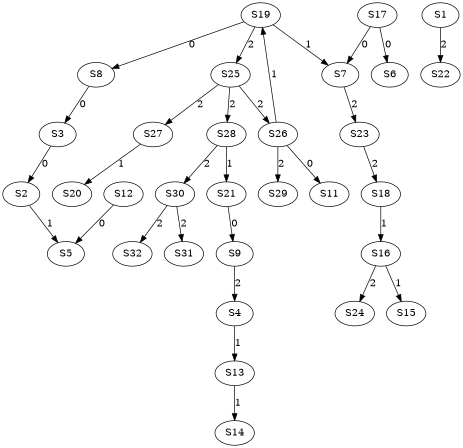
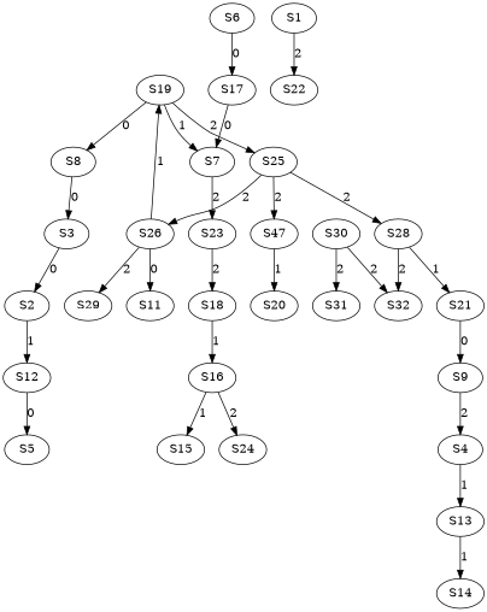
  strict digraph {
    S3
    S2
    S12
    S5
    S8
    S9
    S4
    S13
    S14
    S17
    S6
    S7
    S23
    S18
    S19
    S25
    S26
-   S27
+   S27 [label=S47]
    S28
    S21
    S16
    S11
    S29
    S15
    S24
    S20
    S30
    S31
    S32
    S1
    S22
    S3 -> S2 [label=0]
-   S2 -> S5 [label=1]
+   S2 -> S12 [label=1]
    S12 -> S5 [label=0]
    S8 -> S3 [label=0]
    S9 -> S4 [label=2]
    S4 -> S13 [label=1]
    S13 -> S14 [label=1]
-   S17 -> S6 [label=0]
+   S6 -> S17 [label=0]
    S17 -> S7 [label=0]
    S7 -> S23 [label=2]
    S23 -> S18 [label=2]
    S18 -> S16 [label=1]
    S19 -> S8 [label=0]
    S19 -> S7 [label=1]
    S19 -> S25 [label=2]
    S25 -> S26 [label=2]
    S25 -> S27 [label=2]
    S25 -> S28 [label=2]
    S26 -> S19 [label=1]
    S26 -> S11 [label=0]
    S26 -> S29 [label=2]
    S27 -> S20 [label=1]
    S28 -> S21 [label=1]
-   S28 -> S30 [label=2]
+   S28 -> S32 [label=2]
    S21 -> S9 [label=0]
    S16 -> S15 [label=1]
    S16 -> S24 [label=2]
    S30 -> S31 [label=2]
    S30 -> S32 [label=2]
    S1 -> S22 [label=2]
  }
